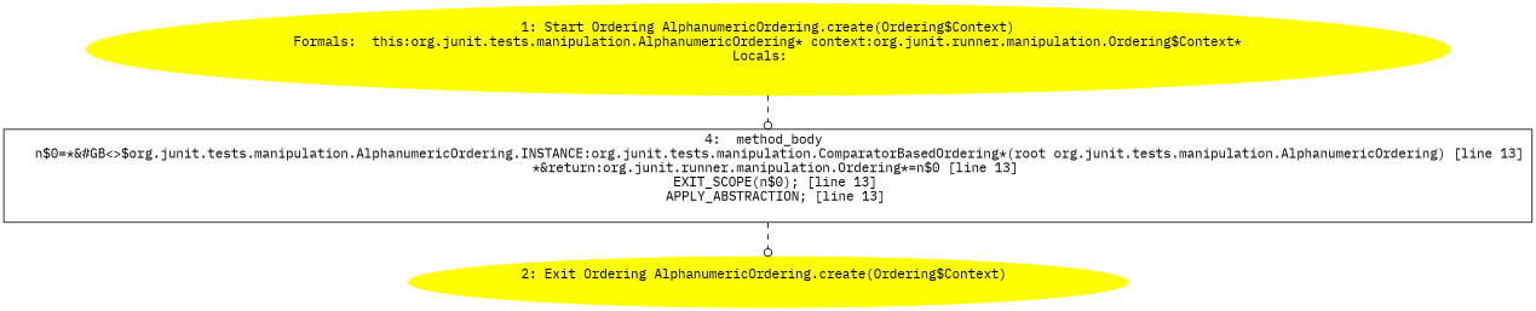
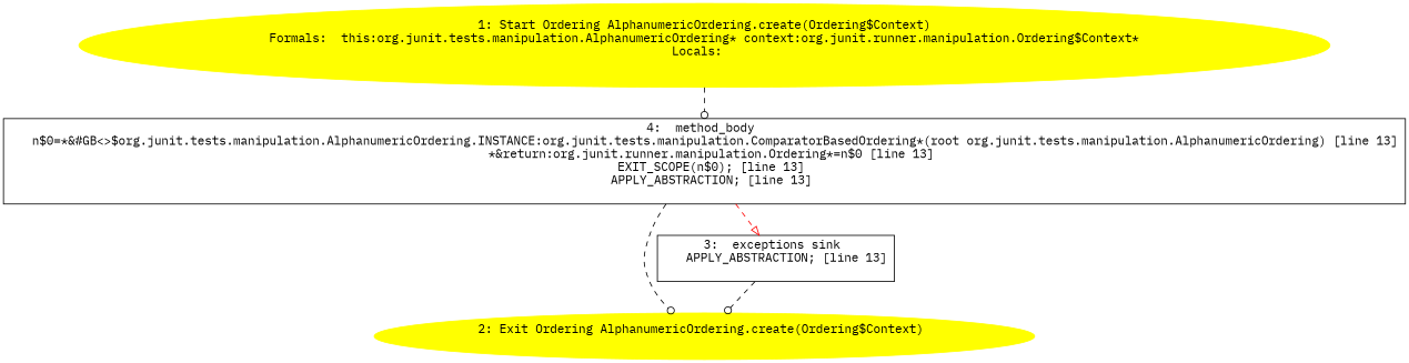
  digraph {
    fontname="IBM Plex Mono"
    node [fontname="IBM Plex Mono"]
    edge [style=dashed arrowhead=odot fontname="IBM Plex Mono"]
    n1 [color=yellow label="1: Start Ordering AlphanumericOrdering.create(Ordering$Context)\nFormals:  this:org.junit.tests.manipulation.AlphanumericOrdering* context:org.junit.runner.manipulation.Ordering$Context*\nLocals:  \n  " style=filled]
    n2 [label="4:  method_body \n   n$0=*&#GB<>$org.junit.tests.manipulation.AlphanumericOrdering.INSTANCE:org.junit.tests.manipulation.ComparatorBasedOrdering*(root org.junit.tests.manipulation.AlphanumericOrdering) [line 13]\n  *&return:org.junit.runner.manipulation.Ordering*=n$0 [line 13]\n  EXIT_SCOPE(n$0); [line 13]\n  APPLY_ABSTRACTION; [line 13]\n " shape=box]
    n3 [color=yellow label="2: Exit Ordering AlphanumericOrdering.create(Ordering$Context) \n  " style=filled]
+   n4 [label="3:  exceptions sink \n   APPLY_ABSTRACTION; [line 13]\n " shape=box]
    n1 -> n2
    n2 -> n3
+   n2 -> n4 [color=red arrowhead=onormal]
+   n4 -> n3
  }
